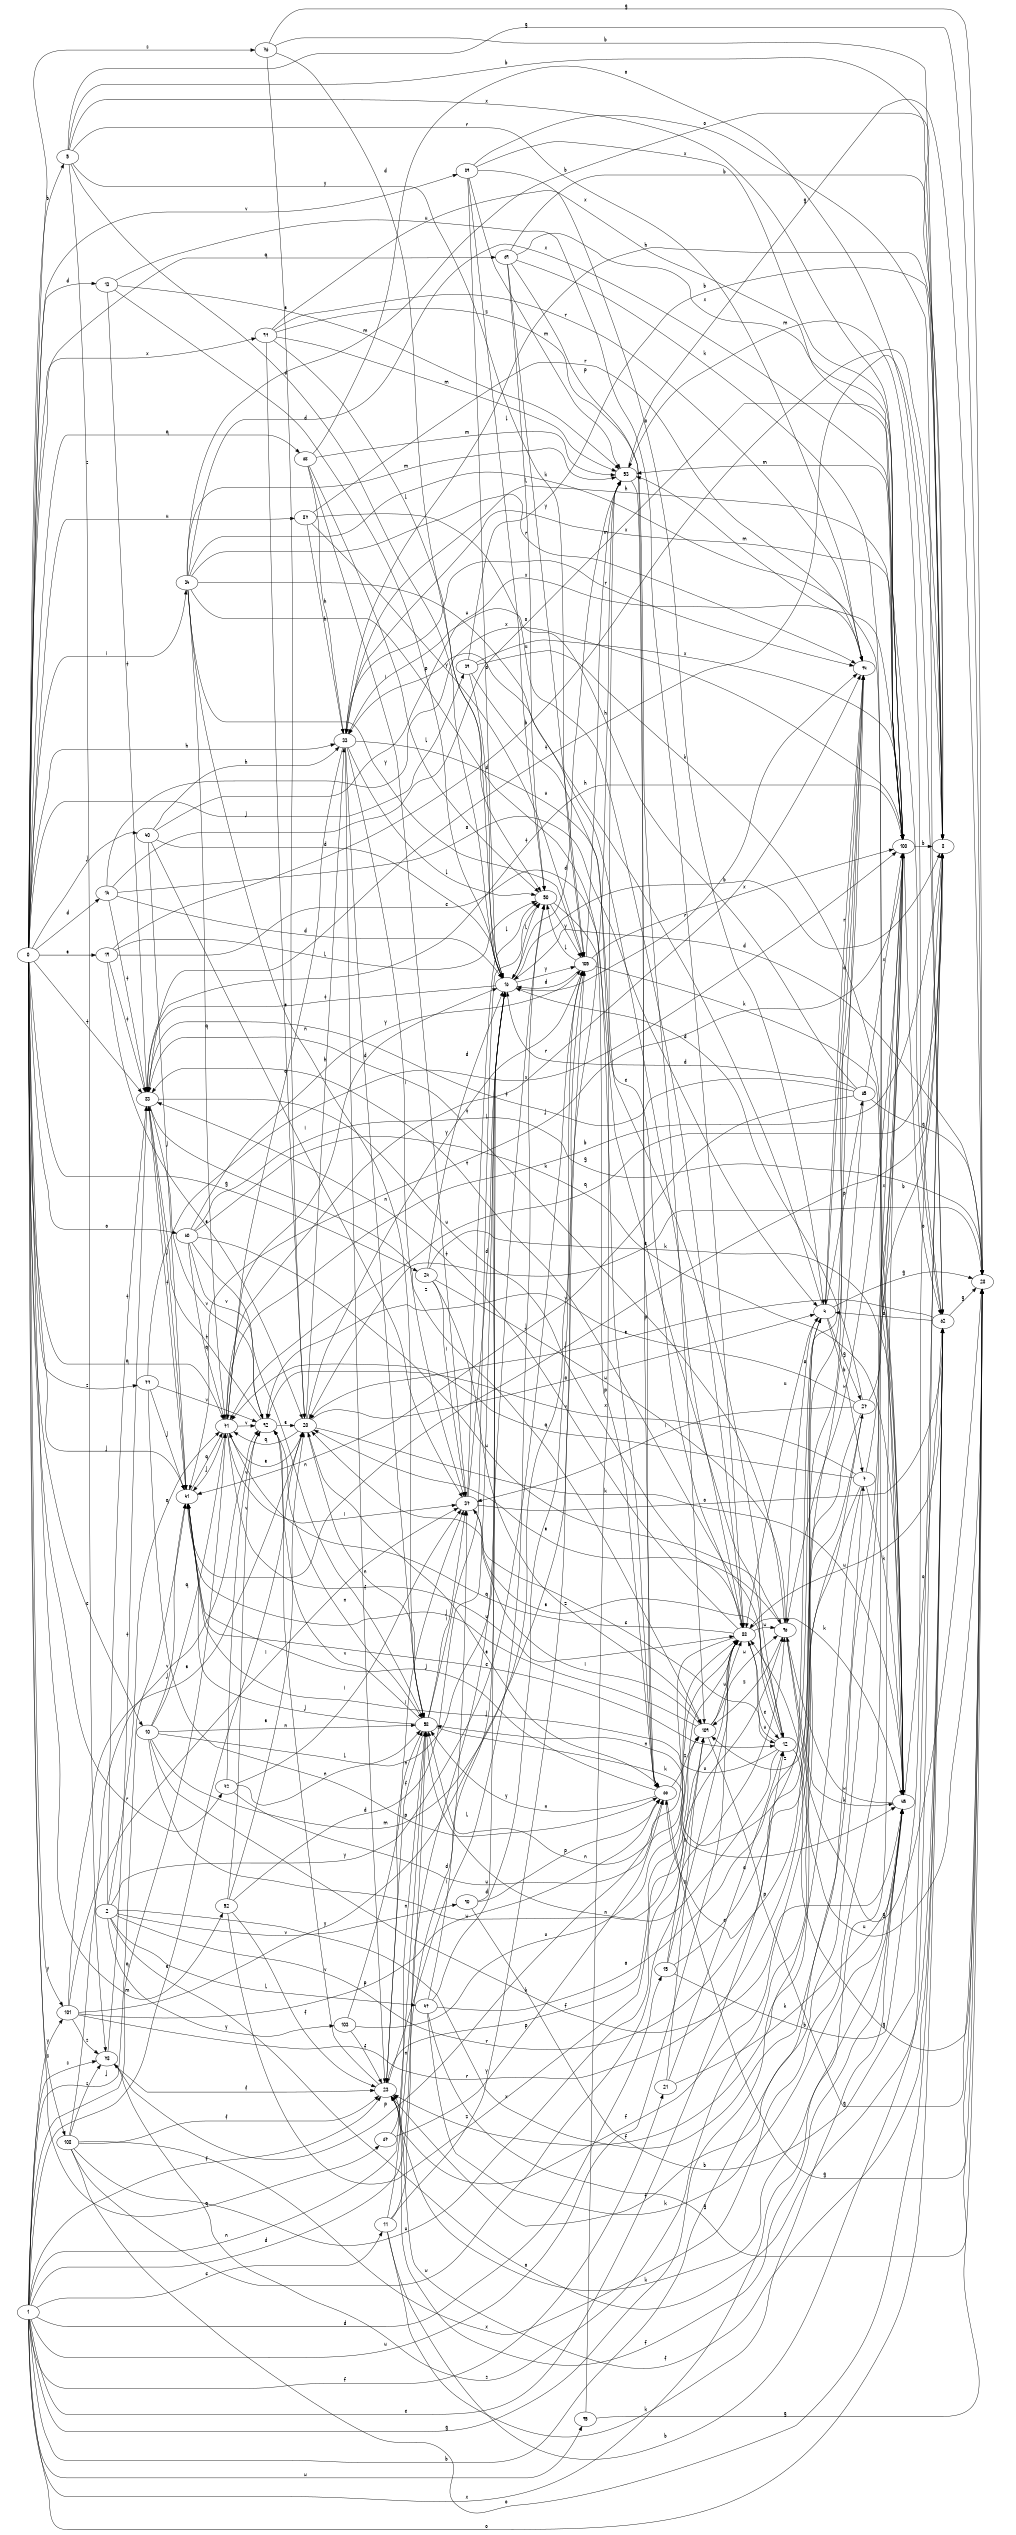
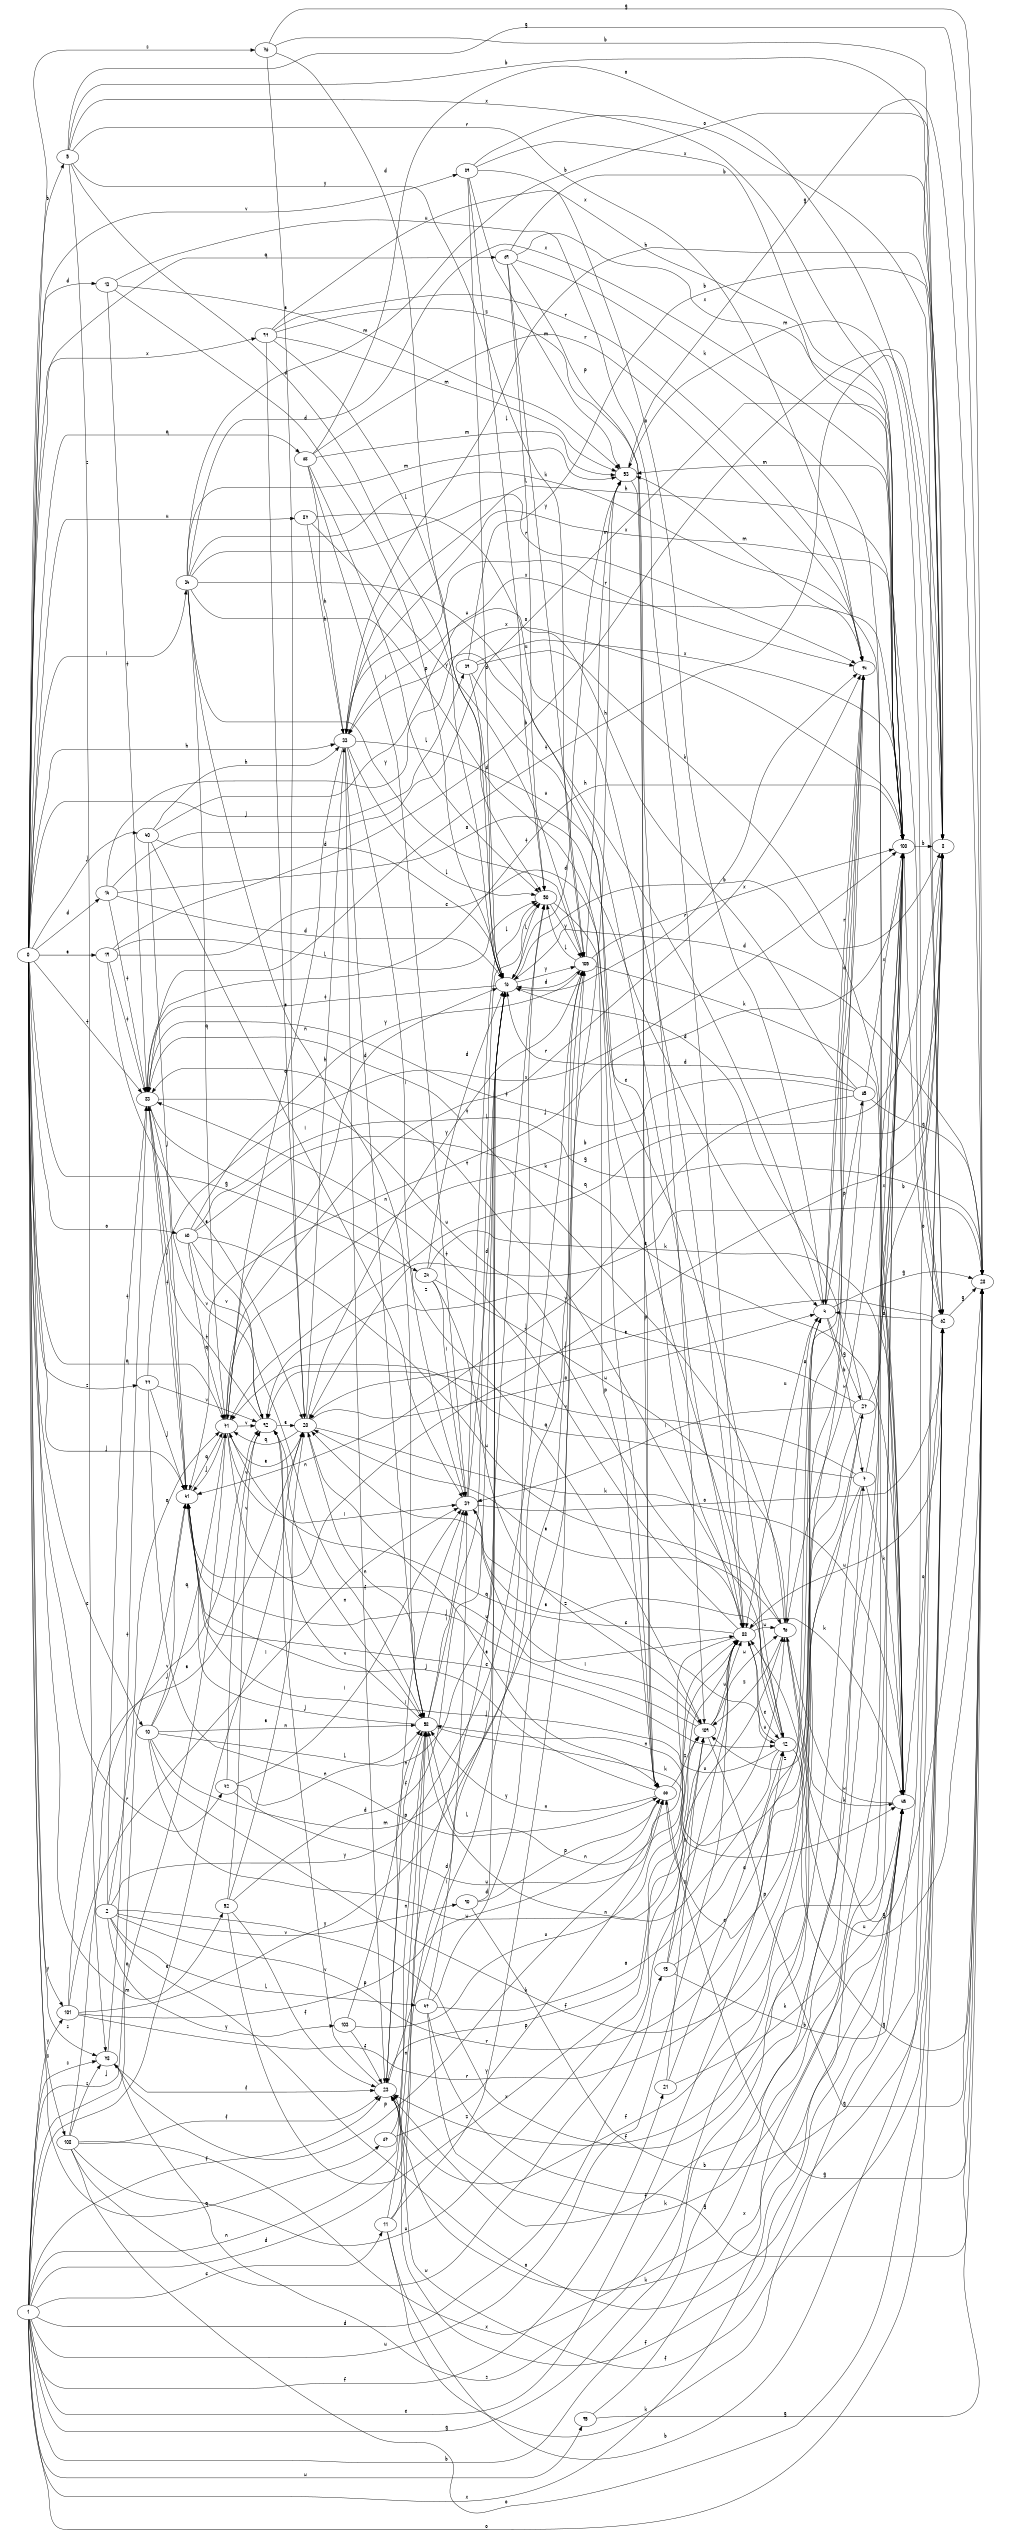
  strict digraph {
    fontname="Patrick Hand"
    rankdir=LR
    node [fontname="Patrick Hand"]
    edge [fontname="Patrick Hand"]
    0
    5
    10
    13
    14
    19
    24
    33
    34
    39
    40
    41
    52
    60
    67
    68
    69
    71
    72
    76
    77
    78
    83
    87
    89
    97
    n27 [label=101]
    108
    16
    100
    74
    105
    28
    8
    58
    45
    50
    53
    96
    88
    62
    4
    12
    20
    109
    37
    23
    66
    92
    1
    7
    11
    15
    21
    27
    95
    2
    47
    90
    103
    65
    0 -> 5 [label=b]
    0 -> 10 [label=c]
    0 -> 13 [label=d]
    0 -> 14 [label=d]
    0 -> 19 [label=e]
    0 -> 24 [label=g]
    0 -> 33 [label=h]
    0 -> 34 [label=i]
    0 -> 39 [label=j]
    0 -> 40 [label=j]
    0 -> 41 [label=j]
    0 -> 52 [label=m]
    0 -> 60 [label=o]
    0 -> 67 [label=q]
    0 -> 68 [label=q]
    0 -> 69 [label=q]
    0 -> 71 [label=q]
    0 -> 72 [label=r]
    0 -> 76 [label=s]
    0 -> 77 [label=s]
-   n27 -> 78 [label=s]
+   0 -> 78 [label=s]
    0 -> 83 [label=t]
    0 -> 87 [label=u]
    0 -> 89 [label=v]
    0 -> 97 [label=x]
    0 -> n27 [label=y]
    0 -> 108 [label=z]
    5 -> 78 [label=s]
    5 -> 16 [label=d]
    5 -> 100 [label=x]
    5 -> 74 [label=r]
    5 -> 105 [label=y]
    5 -> 28 [label=g]
    5 -> 8 [label=b]
    10 -> 41 [label=j]
    10 -> 71 [label=q]
    10 -> 58 [label=n]
    10 -> 45 [label=k]
    10 -> 50 [label=l]
    10 -> 53 [label=m]
    10 -> 96 [label=w]
    13 -> 83 [label=t]
    13 -> 16 [label=d]
    13 -> 53 [label=m]
    13 -> 88 [label=u]
    14 -> 83 [label=t]
    14 -> 16 [label=d]
    14 -> 100 [label=x]
    14 -> 62 [label=o]
    14 -> 4 [label=a]
    19 -> 83 [label=t]
    19 -> 8 [label=b]
    19 -> 50 [label=l]
    19 -> 12 [label=c]
    19 -> 20 [label=e]
    24 -> 16 [label=d]
    24 -> 45 [label=k]
    24 -> 96 [label=w]
    24 -> 109 [label=z]
    24 -> 37 [label=i]
    33 -> 71 [label=q]
    33 -> 100 [label=x]
    33 -> 74 [label=r]
    33 -> 58 [label=n]
    33 -> 50 [label=l]
    33 -> 88 [label=u]
    33 -> 37 [label=i]
    33 -> 23 [label=f]
    34 -> 71 [label=q]
    34 -> 100 [label=x]
    34 -> 74 [label=r]
    34 -> 105 [label=y]
    34 -> 8 [label=b]
    34 -> 58 [label=n]
    34 -> 45 [label=k]
    34 -> 53 [label=m]
    34 -> 88 [label=u]
    34 -> 66 [label=p]
    39 -> 16 [label=d]
    39 -> 100 [label=x]
    39 -> 8 [label=b]
    39 -> 45 [label=k]
    39 -> 12 [label=c]
    40 -> 33 [label=h]
    40 -> 41 [label=j]
    40 -> 16 [label=d]
    40 -> 100 [label=x]
    40 -> 37 [label=i]
    41 -> 71 [label=q]
    41 -> 83 [label=t]
    41 -> 12 [label=c]
    52 -> 16 [label=d]
    52 -> 20 [label=e]
    52 -> 109 [label=z]
    52 -> 23 [label=f]
    52 -> 92 [label=v]
    60 -> 71 [label=q]
    60 -> 105 [label=y]
    60 -> 28 [label=g]
    60 -> 58 [label=n]
    60 -> 45 [label=k]
    60 -> 96 [label=w]
    60 -> 92 [label=v]
    67 -> 58 [label=n]
    67 -> 66 [label=p]
    68 -> 33 [label=h]
    68 -> 50 [label=l]
    68 -> 53 [label=m]
    68 -> 62 [label=o]
    68 -> 37 [label=i]
    69 -> 100 [label=x]
    69 -> 105 [label=y]
    69 -> 8 [label=b]
    69 -> 45 [label=k]
    69 -> 50 [label=l]
    69 -> 66 [label=p]
    71 -> 41 [label=j]
    71 -> 16 [label=d]
    71 -> 74 [label=r]
    71 -> 8 [label=b]
    71 -> 88 [label=u]
    71 -> 20 [label=e]
    71 -> 37 [label=i]
    71 -> 92 [label=v]
    72 -> 58 [label=n]
    72 -> 88 [label=u]
    72 -> 37 [label=i]
    72 -> 92 [label=v]
    76 -> 16 [label=d]
    76 -> 28 [label=g]
    76 -> 8 [label=b]
    76 -> 20 [label=e]
    77 -> 41 [label=j]
    77 -> 100 [label=x]
    77 -> 66 [label=p]
    77 -> 92 [label=v]
    78 -> 83 [label=t]
    78 -> 23 [label=f]
    78 -> 66 [label=p]
    83 -> 41 [label=j]
    83 -> 88 [label=u]
    83 -> 109 [label=z]
    83 -> 92 [label=v]
    87 -> 33 [label=h]
-   87 -> 74 [label=r]
+   68 -> 74 [label=r]
    87 -> 105 [label=y]
    87 -> 88 [label=u]
    89 -> 16 [label=d]
    89 -> 100 [label=x]
    89 -> 50 [label=l]
    89 -> 53 [label=m]
    89 -> 62 [label=o]
    89 -> 4 [label=a]
    97 -> 100 [label=x]
    97 -> 74 [label=r]
    97 -> 50 [label=l]
    97 -> 53 [label=m]
    97 -> 20 [label=e]
    97 -> 109 [label=z]
    n27 -> 74 [label=r]
    n27 -> 105 [label=y]
    n27 -> 20 [label=e]
    n27 -> 37 [label=i]
    n27 -> 66 [label=p]
    108 -> 78 [label=s]
    108 -> 100 [label=x]
    108 -> 96 [label=w]
    108 -> 88 [label=u]
    108 -> 62 [label=o]
    108 -> 23 [label=f]
    108 -> 92 [label=v]
    16 -> 83 [label=t]
    16 -> 74 [label=r]
    16 -> 105 [label=y]
    16 -> 8 [label=b]
    16 -> 50 [label=l]
    100 -> 33 [label=h]
    100 -> 41 [label=j]
    100 -> 83 [label=t]
    100 -> 8 [label=b]
    100 -> 53 [label=m]
    100 -> 96 [label=w]
    100 -> 62 [label=o]
    100 -> 23 [label=f]
    74 -> 58 [label=n]
    74 -> 53 [label=m]
    74 -> 4 [label=a]
    105 -> 16 [label=d]
    105 -> 100 [label=x]
    105 -> 45 [label=k]
    105 -> 50 [label=l]
    105 -> 53 [label=m]
    28 -> 16 [label=d]
    28 -> 88 [label=u]
    28 -> 20 [label=e]
    8 -> 33 [label=h]
    8 -> 41 [label=j]
    8 -> 71 [label=q]
    8 -> 83 [label=t]
    58 -> 41 [label=j]
    58 -> 45 [label=k]
    58 -> 50 [label=l]
    58 -> 37 [label=i]
    58 -> 23 [label=f]
    58 -> 92 [label=v]
    45 -> 96 [label=w]
    45 -> 62 [label=o]
    45 -> 23 [label=f]
    50 -> 105 [label=y]
    50 -> 66 [label=p]
    53 -> 16 [label=d]
    53 -> 28 [label=g]
    53 -> 66 [label=p]
    96 -> 83 [label=t]
    96 -> 28 [label=g]
    96 -> 45 [label=k]
    96 -> 4 [label=a]
    96 -> 20 [label=e]
    96 -> 109 [label=z]
    88 -> 71 [label=q]
    88 -> 83 [label=t]
    88 -> 58 [label=n]
    88 -> 45 [label=k]
    88 -> 96 [label=w]
    88 -> 12 [label=c]
    88 -> 23 [label=f]
    62 -> 28 [label=g]
    62 -> 53 [label=m]
    62 -> 88 [label=u]
    62 -> 4 [label=a]
    62 -> 20 [label=e]
    62 -> 23 [label=f]
    4 -> 33 [label=h]
    4 -> 74 [label=r]
    4 -> 28 [label=g]
    4 -> 88 [label=u]
    4 -> 7 [label=b]
    4 -> 27 [label=g]
    4 -> 65 [label=p]
    12 -> 41 [label=j]
    12 -> 83 [label=t]
    12 -> 28 [label=g]
    12 -> 58 [label=n]
    12 -> 88 [label=u]
    12 -> 20 [label=e]
    20 -> 33 [label=h]
    20 -> 71 [label=q]
    20 -> 105 [label=y]
    20 -> 58 [label=n]
    20 -> 45 [label=k]
    20 -> 4 [label=a]
    109 -> 41 [label=j]
    109 -> 28 [label=g]
    109 -> 96 [label=w]
    109 -> 88 [label=u]
    109 -> 37 [label=i]
    37 -> 16 [label=d]
    37 -> 50 [label=l]
    37 -> 62 [label=o]
    37 -> 12 [label=c]
    23 -> 58 [label=n]
    23 -> 45 [label=k]
    23 -> 50 [label=l]
    23 -> 92 [label=v]
    66 -> 41 [label=j]
    66 -> 28 [label=g]
    66 -> 58 [label=n]
    66 -> 20 [label=e]
    66 -> 109 [label=z]
    92 -> 83 [label=t]
    92 -> 58 [label=n]
    92 -> 20 [label=e]
    1 -> 41 [label=j]
    1 -> 71 [label=q]
    1 -> 78 [label=s]
    1 -> n27 [label=y]
    1 -> 16 [label=d]
    1 -> 100 [label=x]
    1 -> 58 [label=n]
    1 -> 88 [label=u]
    1 -> 62 [label=o]
    1 -> 12 [label=c]
    1 -> 20 [label=e]
    1 -> 23 [label=f]
    1 -> 7 [label=b]
    1 -> 11 [label=c]
    1 -> 15 [label=d]
    1 -> 21 [label=f]
    1 -> 27 [label=g]
    1 -> 95 [label=w]
    7 -> 71 [label=q]
    7 -> 100 [label=x]
    7 -> 45 [label=k]
    7 -> 23 [label=f]
    7 -> 66 [label=p]
    7 -> 92 [label=v]
    11 -> 16 [label=d]
    11 -> 105 [label=y]
    11 -> 8 [label=b]
    11 -> 58 [label=n]
    11 -> 45 [label=k]
    15 -> 8 [label=b]
    15 -> 88 [label=u]
    15 -> 4 [label=a]
    15 -> 109 [label=z]
    21 -> 45 [label=k]
    21 -> 12 [label=c]
    21 -> 109 [label=z]
    27 -> 78 [label=s]
    27 -> 16 [label=d]
    27 -> 8 [label=b]
    27 -> 109 [label=z]
    27 -> 37 [label=i]
    27 -> 92 [label=v]
-   95 -> 53 [label=x]
+   95 -> 100 [label=x]
    95 -> 28 [label=g]
    2 -> 71 [label=q]
    2 -> 83 [label=t]
    2 -> 100 [label=x]
    2 -> 74 [label=r]
    2 -> 105 [label=y]
    2 -> 62 [label=o]
    2 -> 47 [label=l]
    2 -> 90 [label=v]
    2 -> 103 [label=y]
    47 -> 105 [label=y]
    47 -> 28 [label=g]
    47 -> 45 [label=k]
    47 -> 4 [label=a]
    47 -> 37 [label=i]
    90 -> 16 [label=d]
    90 -> 8 [label=b]
    90 -> 66 [label=p]
    103 -> 88 [label=u]
    103 -> 37 [label=i]
    103 -> 23 [label=f]
    65 -> 33 [label=h]
    65 -> 41 [label=j]
    65 -> 83 [label=t]
    65 -> 16 [label=d]
    65 -> 100 [label=x]
    65 -> 28 [label=g]
    65 -> 23 [label=f]
  }
